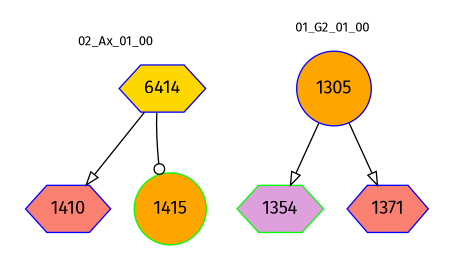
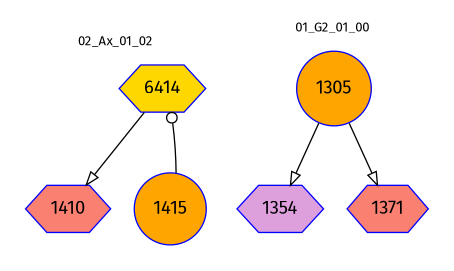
  digraph {
    fontname="Fira Sans"
    node [color=blue fillcolor=salmon fontname="Fira Sans" shape=hexagon style=filled]
    edge [arrowhead=onormal color=black fontname="Fira Sans"]
    n1 [fillcolor=gold label=6414]
    n2 [label=1410]
-   n3 [color=green fillcolor=orange label=1415 shape=circle]
+   n3 [fillcolor=orange label=1415 shape=circle]
    n4 [fillcolor=orange label=1305 shape=circle]
-   n5 [color=green fillcolor=plum label=1354]
+   n5 [fillcolor=plum label=1354]
    n6 [label=1371]
    subgraph cluster_1 {
      color=white
      fontsize=10
-     label="02_Ax_01_00"
+     label="02_Ax_01_02"
      n1
      n2
      n3
    }
    subgraph cluster_2 {
      color=white
      fontsize=10
      label="01_G2_01_00"
      n4
      n5
      n6
    }
    n1 -> n2
-   n1 -> n3 [arrowhead=odot]
+   n3 -> n1 [arrowhead=odot]
    n4 -> n5
    n4 -> n6
  }
